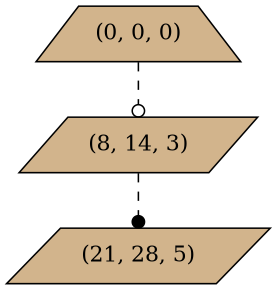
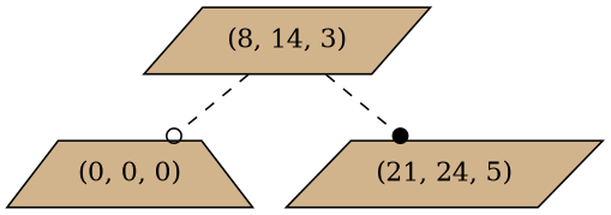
  digraph {
    node [fillcolor=tan shape=parallelogram style=filled]
    edge [style=dashed]
    "(0, 0, 0)" [shape=trapezium]
    "(8, 14, 3)"
-   "(21, 28, 5)"
-   "(0, 0, 0)" -> "(8, 14, 3)" [arrowhead=odot]
+   "(21, 28, 5)" [label="(21, 24, 5)"]
+   "(8, 14, 3)" -> "(0, 0, 0)" [arrowhead=odot]
    "(8, 14, 3)" -> "(21, 28, 5)" [arrowhead=dot]
  }
